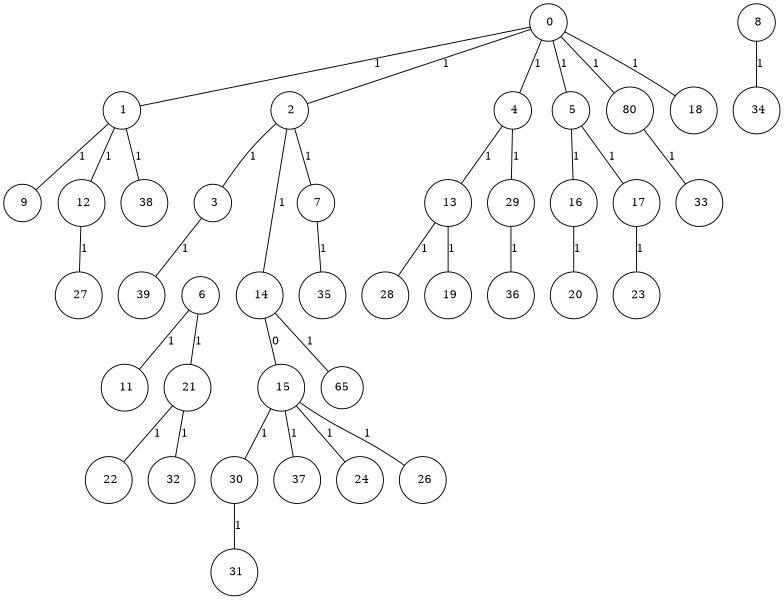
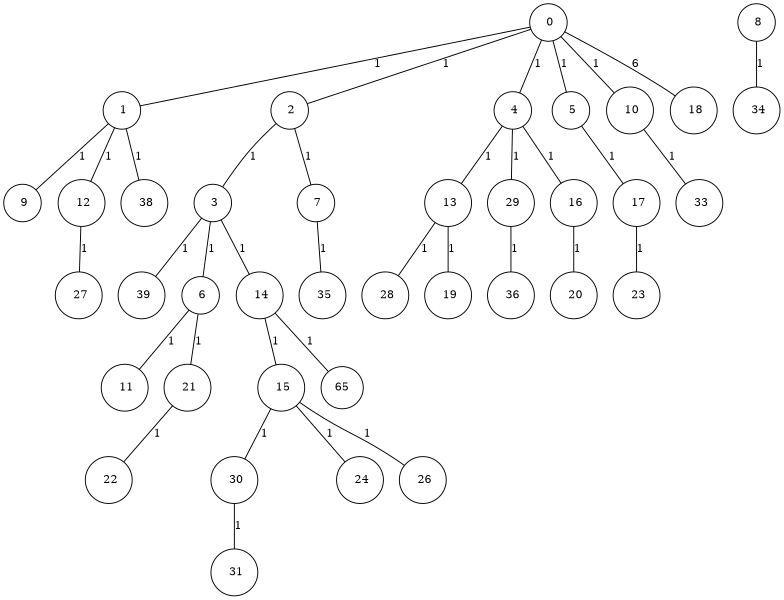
  graph {
    fixedsize="true;"
    node [color=black fontsize=12 hight=.12 shape=circle]
    edge [fontsize=12]
    n1 [label=" 0" width=.12]
    n2 [label=" 1" width=.12]
    n3 [label=" 2" width=.12]
    n4 [label=" 4" width=.12]
    n5 [label=" 5" width=.12]
-   n6 [label=80 width=.12]
+   n6 [label=" 10" width=.12]
    n7 [label=" 18" width=.12]
    n8 [label=" 9" width=.12]
    n9 [label=" 12" width=.12]
    n10 [label=" 38" width=.12]
    n11 [label=" 3" width=.12]
    n12 [label=" 7" width=.12]
    n13 [label=" 14" width=.12]
    n14 [label=" 13" width=.12]
    n15 [label=" 29" width=.12]
    n16 [label=" 16" width=.12]
    n17 [label=" 17" width=.12]
    n18 [label=" 33" width=.12]
    n19 [label=" 8" width=.12]
    n20 [label=" 34" width=.12]
    n21 [label=" 27" width=.12]
    n22 [label=" 6" width=.12]
    n23 [label=" 39" width=.12]
    n24 [label=" 35" width=.12]
    n25 [label=" 15" width=.12]
    n26 [label=65 width=.12]
    n27 [label=" 11" width=.12]
    n28 [label=" 21" width=.12]
    n29 [label=" 19" width=.12]
    n30 [label=" 28" width=.12]
    n31 [label=" 36" width=.12]
    n32 [label=" 20" width=.12]
    n33 [label=" 23" width=.12]
    n34 [label=" 22" width=.12]
-   n35 [label=" 32" width=.12]
    n36 [label=" 24" width=.12]
    n37 [label=" 26" width=.12]
    n38 [label=" 30" width=.12]
-   n39 [label=" 37" width=.12]
    n40 [label=" 31" width=.12]
    n1 -- n2 [label=1]
    n1 -- n3 [label=1]
    n1 -- n4 [label=1]
    n1 -- n5 [label=1]
    n1 -- n6 [label=1]
-   n1 -- n7 [label=1]
+   n1 -- n7 [label=6]
    n2 -- n8 [label=1]
    n2 -- n9 [label=1]
    n2 -- n10 [label=1]
    n3 -- n11 [label=1]
    n3 -- n12 [label=1]
-   n3 -- n13 [label=1]
+   n11 -- n13 [label=1]
    n4 -- n14 [label=1]
    n4 -- n15 [label=1]
-   n5 -- n16 [label=1]
+   n4 -- n16 [label=1]
    n5 -- n17 [label=1]
    n6 -- n18 [label=1]
    n9 -- n21 [label=1]
+   n11 -- n22 [label=1]
    n11 -- n23 [label=1]
    n12 -- n24 [label=1]
-   n13 -- n25 [label=0]
+   n13 -- n25 [label=1]
    n13 -- n26 [label=1]
    n14 -- n29 [label=1]
    n14 -- n30 [label=1]
    n15 -- n31 [label=1]
    n16 -- n32 [label=1]
    n17 -- n33 [label=1]
    n19 -- n20 [label=1]
    n22 -- n27 [label=1]
    n22 -- n28 [label=1]
    n25 -- n36 [label=1]
    n25 -- n37 [label=1]
    n25 -- n38 [label=1]
-   n25 -- n39 [label=1]
    n28 -- n34 [label=1]
-   n28 -- n35 [label=1]
    n38 -- n40 [label=1]
  }
